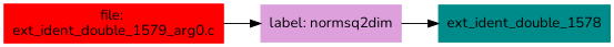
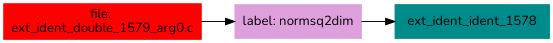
  digraph {
    rankdir=LR
    fontname=Nunito
    node [shape=box style=filled fontname=Nunito]
    edge [fontname=Nunito]
    n1 [color=red label="file: \next_ident_double_1579_arg0.c"]
    n2 [color=plum label="label: normsq2dim"]
-   n3 [color=cyan4 label=ext_ident_double_1578]
+   n3 [color=cyan4 label=ext_ident_ident_1578]
    n1 -> n2
    n2 -> n3
  }
